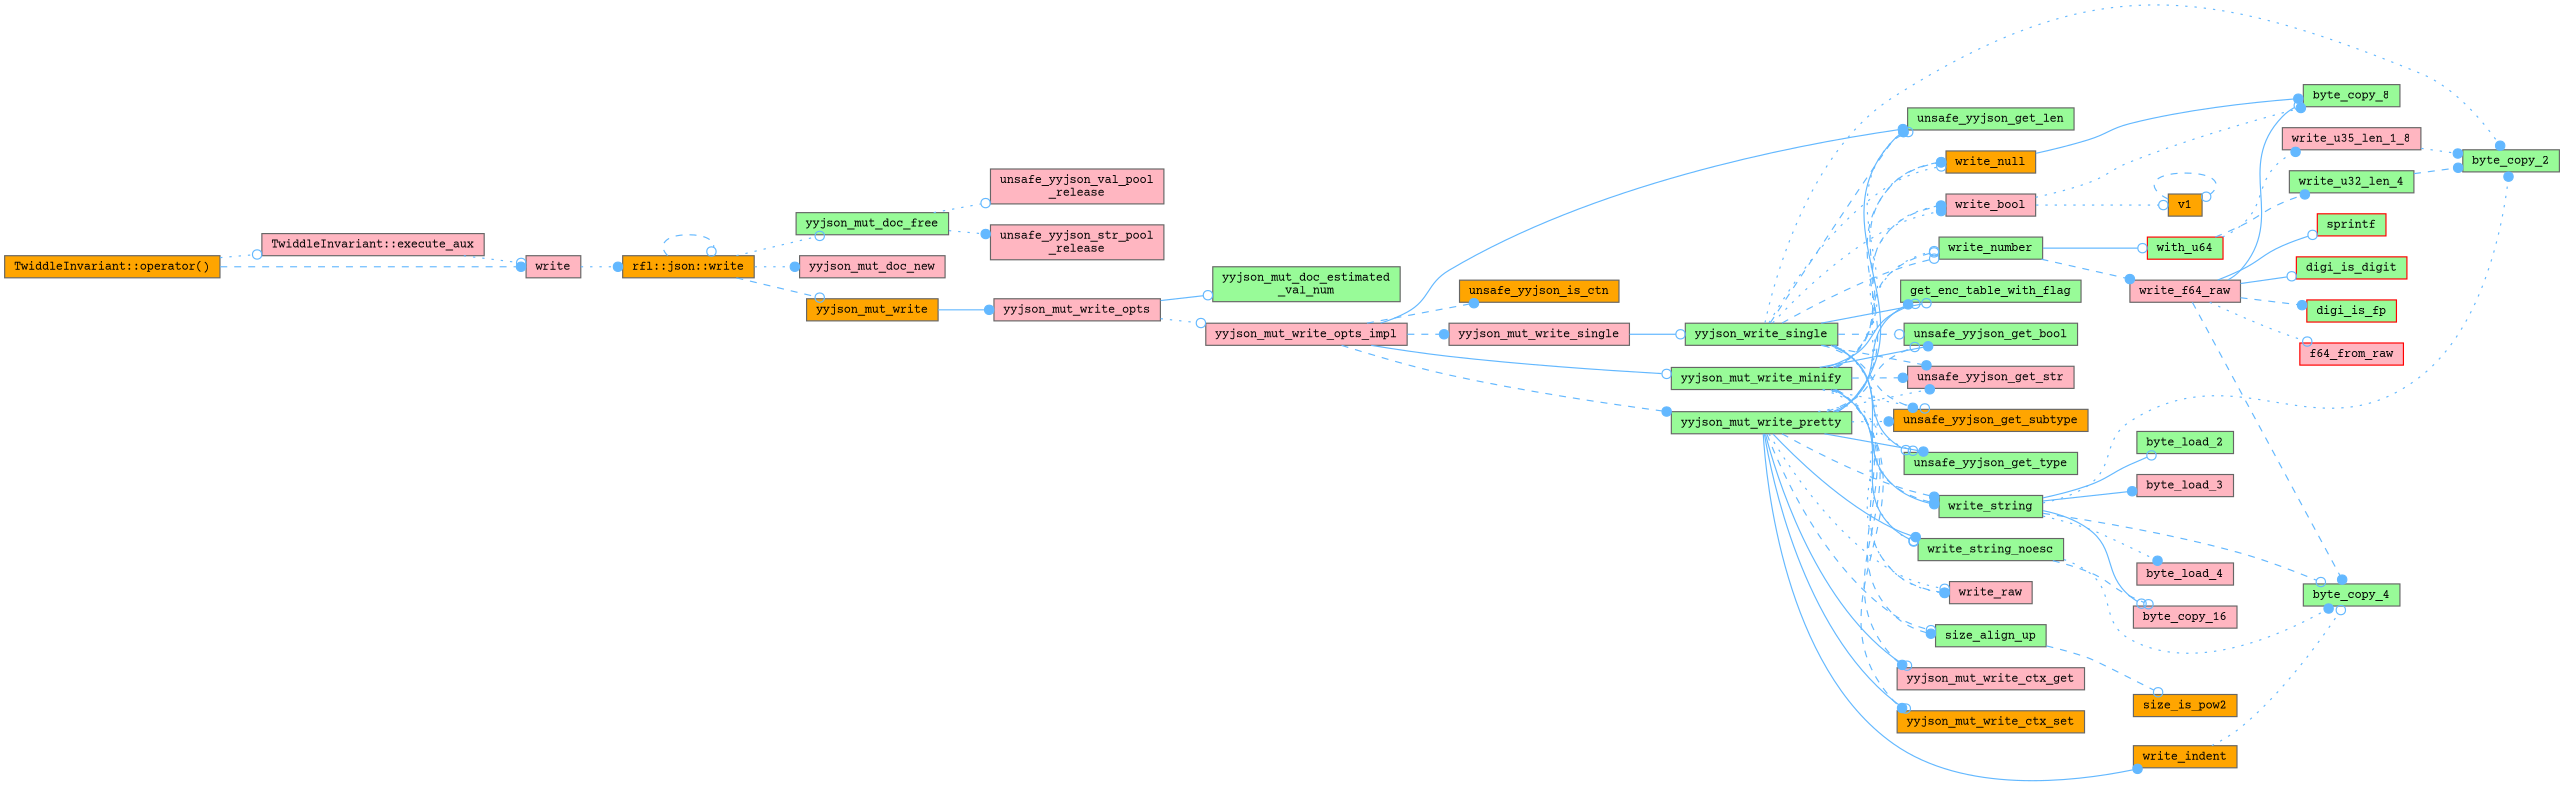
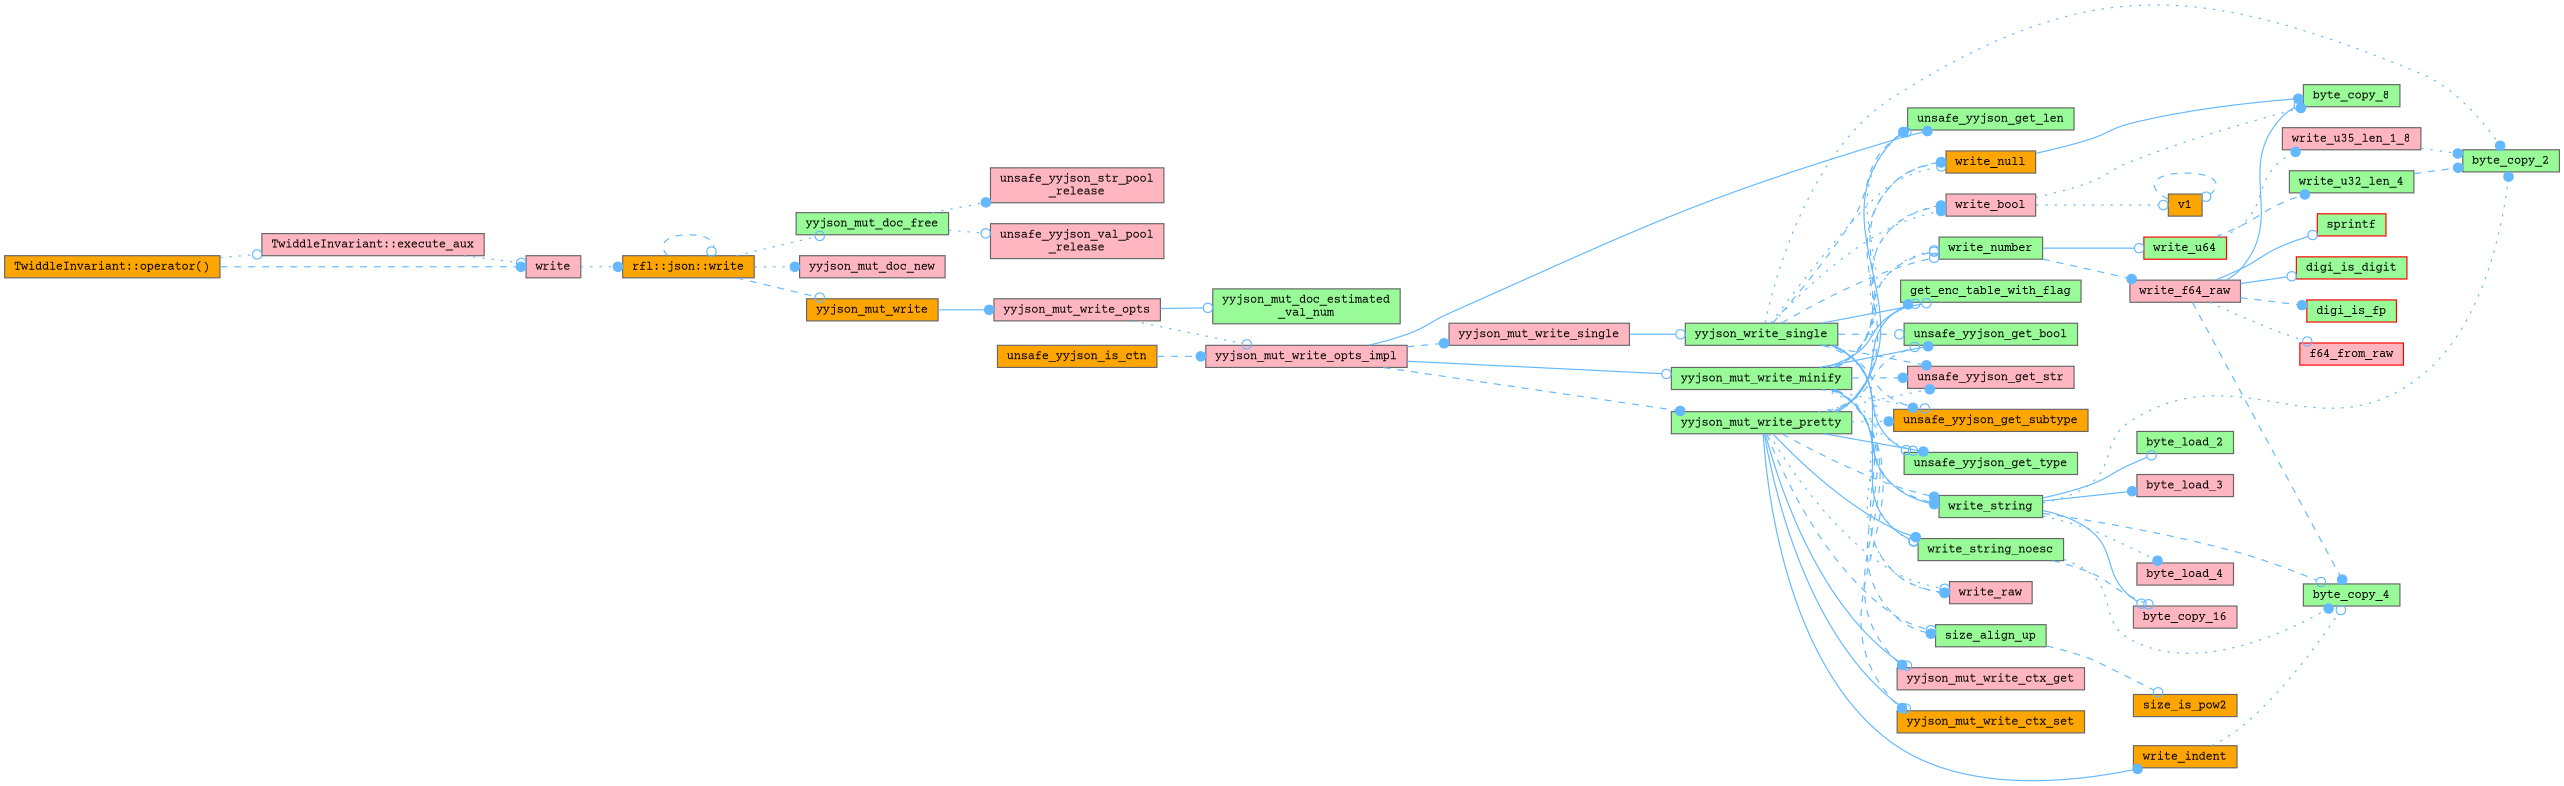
  digraph {
    fontname="Courier Prime"
    rankdir=LR
    node [color=grey40 fillcolor=palegreen fontname="Courier Prime" fontsize=10 shape=box style=filled]
    edge [arrowhead=dot color=steelblue1 fontname="Courier Prime" fontsize=10 labelfontname=Helvetica labelfontsize=10 style=dashed]
    n1 [color=gray40 fillcolor=orange fontcolor=black height=0.2 label="TwiddleInvariant::operator()" width=0.4]
    n2 [fillcolor=lightpink height=0.2 label="TwiddleInvariant::execute_aux" width=0.4]
    n3 [fillcolor=lightpink height=0.2 label=write width=0.4]
    n4 [fillcolor=orange height=0.2 label="rfl::json::write" width=0.4]
    n5 [height=0.2 label=yyjson_mut_doc_free width=0.4]
    n6 [fillcolor=lightpink height=0.2 label=yyjson_mut_doc_new width=0.4]
    n7 [fillcolor=orange height=0.2 label=yyjson_mut_write width=0.4]
    n8 [fillcolor=lightpink height=0.2 label="unsafe_yyjson_str_pool\l_release" width=0.4]
    n9 [fillcolor=lightpink height=0.2 label="unsafe_yyjson_val_pool\l_release" width=0.4]
    n10 [fillcolor=lightpink height=0.2 label=yyjson_mut_write_opts width=0.4]
    n11 [height=0.2 label="yyjson_mut_doc_estimated\l_val_num" width=0.4]
    n12 [fillcolor=lightpink height=0.2 label=yyjson_mut_write_opts_impl width=0.4]
    n13 [height=0.2 label=unsafe_yyjson_get_len width=0.4]
    n14 [fillcolor=orange height=0.2 label=unsafe_yyjson_is_ctn width=0.4]
    n15 [height=0.2 label=yyjson_mut_write_minify width=0.4]
    n16 [height=0.2 label=yyjson_mut_write_pretty width=0.4]
    n17 [fillcolor=lightpink height=0.2 label=yyjson_mut_write_single width=0.4]
    n18 [height=0.2 label=get_enc_table_with_flag width=0.4]
    n19 [height=0.2 label=size_align_up width=0.4]
    n20 [height=0.2 label=unsafe_yyjson_get_bool width=0.4]
    n21 [fillcolor=lightpink height=0.2 label=unsafe_yyjson_get_str width=0.4]
    n22 [fillcolor=orange height=0.2 label=unsafe_yyjson_get_subtype width=0.4]
    n23 [height=0.2 label=unsafe_yyjson_get_type width=0.4]
    n24 [fillcolor=lightpink height=0.2 label=write_bool width=0.4]
    n25 [fillcolor=orange height=0.2 label=write_null width=0.4]
    n26 [height=0.2 label=write_number width=0.4]
    n27 [fillcolor=lightpink height=0.2 label=write_raw width=0.4]
    n28 [height=0.2 label=write_string width=0.4]
    n29 [height=0.2 label=write_string_noesc width=0.4]
    n30 [fillcolor=lightpink height=0.2 label=yyjson_mut_write_ctx_get width=0.4]
    n31 [fillcolor=orange height=0.2 label=yyjson_mut_write_ctx_set width=0.4]
    n32 [fillcolor=orange height=0.2 label=write_indent width=0.4]
    n33 [height=0.2 label=yyjson_write_single width=0.4]
    n34 [fillcolor=orange height=0.2 label=size_is_pow2 width=0.4]
    n35 [height=0.2 label=byte_copy_8 width=0.4]
    n36 [fillcolor=orange height=0.2 label=v1 width=0.4]
    n37 [fillcolor=lightpink height=0.2 label=write_f64_raw width=0.4]
-   n38 [color=red height=0.2 label=with_u64 width=0.4]
+   n38 [color=red height=0.2 label=write_u64 width=0.4]
    n39 [height=0.2 label=byte_copy_4 width=0.4]
    n40 [height=0.2 label=byte_copy_2 width=0.4]
    n41 [fillcolor=lightpink height=0.2 label=byte_copy_16 width=0.4]
    n42 [height=0.2 label=byte_load_2 width=0.4]
    n43 [fillcolor=lightpink height=0.2 label=byte_load_3 width=0.4]
    n44 [fillcolor=lightpink height=0.2 label=byte_load_4 width=0.4]
    n45 [color=red height=0.2 label=digi_is_digit width=0.4]
    n46 [color=red height=0.2 label=digi_is_fp width=0.4]
    n47 [color=red fillcolor=lightpink height=0.2 label=f64_from_raw width=0.4]
    n48 [color=red height=0.2 label=sprintf width=0.4]
    n49 [fillcolor=lightpink height=0.2 label=write_u35_len_1_8 width=0.4]
    n50 [height=0.2 label=write_u32_len_4 width=0.4]
    n1 -> n2 [arrowhead=odot style=dotted]
    n1 -> n3
    n2 -> n3 [arrowhead=odot style=dotted]
    n3 -> n4 [style=dotted]
    n4 -> n4 [arrowhead=odot]
    n4 -> n5 [arrowhead=odot style=dotted]
    n4 -> n6 [style=dotted]
    n4 -> n7 [arrowhead=odot]
    n5 -> n8 [style=dotted]
    n5 -> n9 [arrowhead=odot style=dotted]
    n7 -> n10 [style=solid]
    n10 -> n11 [arrowhead=odot style=solid]
    n10 -> n12 [arrowhead=odot style=dotted]
    n12 -> n13 [style=solid]
-   n12 -> n14
+   n14 -> n12
    n12 -> n15 [arrowhead=odot style=solid]
    n12 -> n16
    n12 -> n17
    n15 -> n13 [arrowhead=odot style=dotted]
    n15 -> n18 [arrowhead=odot style=solid]
    n15 -> n19
    n15 -> n20 [style=solid]
    n15 -> n21
    n15 -> n22 [arrowhead=odot style=dotted]
    n15 -> n23 [arrowhead=odot style=dotted]
    n15 -> n24
    n15 -> n25 [arrowhead=odot]
    n15 -> n26 [arrowhead=odot]
    n15 -> n27 [arrowhead=odot]
    n15 -> n28
    n15 -> n29 [arrowhead=odot style=solid]
    n15 -> n30
    n15 -> n31
    n16 -> n13 [style=solid]
    n16 -> n18 [style=solid]
    n16 -> n19 [arrowhead=odot]
    n16 -> n20 [arrowhead=odot]
    n16 -> n21 [style=dotted]
    n16 -> n22 [style=dotted]
    n16 -> n23 [style=solid]
    n16 -> n24 [style=dotted]
    n16 -> n25
    n16 -> n26 [arrowhead=odot style=dotted]
    n16 -> n27 [arrowhead=odot style=dotted]
    n16 -> n28
    n16 -> n29 [style=solid]
    n16 -> n30 [arrowhead=odot style=solid]
    n16 -> n31 [arrowhead=odot style=solid]
    n16 -> n32 [style=solid]
    n17 -> n33 [arrowhead=odot style=solid]
    n19 -> n34 [arrowhead=odot]
    n24 -> n35 [style=dotted]
    n24 -> n36 [arrowhead=odot style=dotted]
    n25 -> n35 [style=solid]
    n26 -> n37
    n26 -> n38 [arrowhead=odot style=solid]
    n28 -> n39 [arrowhead=odot]
    n28 -> n40 [style=dotted]
    n28 -> n41 [arrowhead=odot style=solid]
    n28 -> n42 [arrowhead=odot style=solid]
    n28 -> n43 [style=solid]
    n28 -> n44 [style=dotted]
    n29 -> n39 [style=dotted]
    n29 -> n41 [arrowhead=odot]
    n32 -> n39 [arrowhead=odot style=dotted]
    n33 -> n13 [arrowhead=odot]
    n33 -> n18 [arrowhead=odot style=solid]
    n33 -> n20 [arrowhead=odot]
    n33 -> n21
    n33 -> n22
    n33 -> n23 [arrowhead=odot style=solid]
    n33 -> n24 [style=dotted]
    n33 -> n25 [arrowhead=odot style=dotted]
    n33 -> n26 [arrowhead=odot]
    n33 -> n27 [style=dotted]
    n33 -> n28 [style=solid]
    n33 -> n29 [arrowhead=odot style=dotted]
    n33 -> n40 [style=dotted]
    n36 -> n36 [arrowhead=odot]
    n37 -> n35 [arrowhead=odot style=solid]
    n37 -> n39
    n37 -> n45 [arrowhead=odot style=solid]
    n37 -> n46
    n37 -> n47 [arrowhead=odot style=dotted]
    n37 -> n48 [arrowhead=odot style=solid]
    n38 -> n49 [style=dotted]
    n38 -> n50
    n49 -> n40 [style=dotted]
    n50 -> n40
  }
